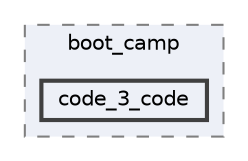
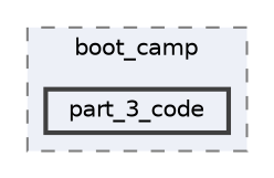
  digraph {
    compound=true
-   n1 [color=grey25 fillcolor="#edf0f7" fontname=Helvetica fontsize=10 height=0.2 label=code_3_code shape=box style="filled,bold" width=0.4]
+   n1 [color=grey25 fillcolor="#edf0f7" fontname=Helvetica fontsize=10 height=0.2 label=part_3_code shape=box style="filled,bold" width=0.4]
    subgraph cluster_1 {
      bgcolor="#edf0f7"
      fontname=Helvetica
      fontsize=10
      label=boot_camp
      pencolor=grey50
      style="filled,dashed"
      n1
    }
  }
